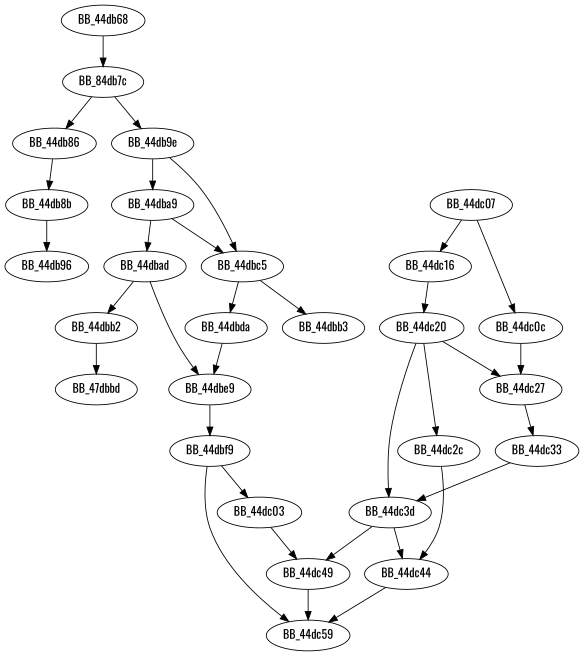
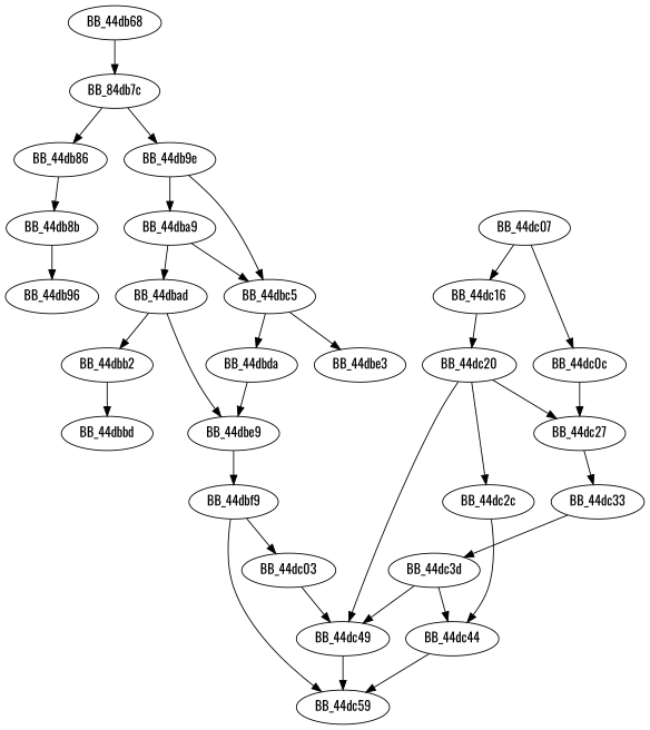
  digraph {
    fontname=Oswald
    node [fontname=Oswald]
    edge [fontname=Oswald]
    n1 [label=BB_84db7c]
    BB_44db68
    BB_44db86
    BB_44db9e
    BB_44db8b
    BB_44dba9
    BB_44dbc5
    BB_44db96
    BB_44dbad
    BB_44dbda
-   BB_44dbe3 [label=BB_44dbb3]
+   BB_44dbe3
    BB_44dbb2
    BB_44dbe9
-   BB_44dbbd [label=BB_47dbbd]
+   BB_44dbbd
    BB_44dbf9
    BB_44dc59
    BB_44dc03
    BB_44dc49
    BB_44dc07
    BB_44dc0c
    BB_44dc16
    BB_44dc27
    BB_44dc20
    BB_44dc33
    BB_44dc2c
    BB_44dc44
    BB_44dc3d
    n1 -> BB_44db86
    n1 -> BB_44db9e
    BB_44db68 -> n1
    BB_44db86 -> BB_44db8b
    BB_44db9e -> BB_44dba9
    BB_44db9e -> BB_44dbc5
    BB_44db8b -> BB_44db96
    BB_44dba9 -> BB_44dbc5
    BB_44dba9 -> BB_44dbad
    BB_44dbc5 -> BB_44dbda
    BB_44dbc5 -> BB_44dbe3
    BB_44dbad -> BB_44dbb2
    BB_44dbad -> BB_44dbe9
    BB_44dbda -> BB_44dbe9
    BB_44dbb2 -> BB_44dbbd
    BB_44dbe9 -> BB_44dbf9
    BB_44dbf9 -> BB_44dc59
    BB_44dbf9 -> BB_44dc03
    BB_44dc03 -> BB_44dc49
    BB_44dc49 -> BB_44dc59
    BB_44dc07 -> BB_44dc0c
    BB_44dc07 -> BB_44dc16
    BB_44dc0c -> BB_44dc27
    BB_44dc16 -> BB_44dc20
    BB_44dc27 -> BB_44dc33
-   BB_44dc20 -> BB_44dc3d
+   BB_44dc20 -> BB_44dc49
    BB_44dc20 -> BB_44dc27
    BB_44dc20 -> BB_44dc2c
    BB_44dc33 -> BB_44dc3d
    BB_44dc2c -> BB_44dc44
    BB_44dc44 -> BB_44dc59
    BB_44dc3d -> BB_44dc49
    BB_44dc3d -> BB_44dc44
  }
